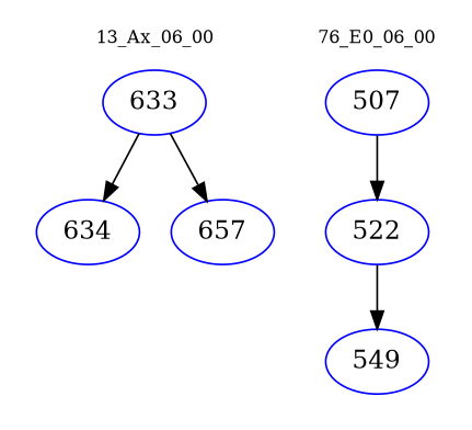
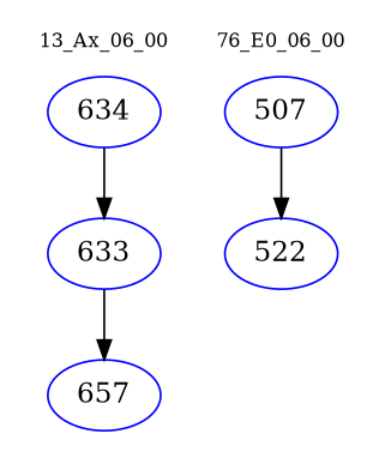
  digraph {
    node [color=blue]
    edge [color=black]
    n1 [label=633]
    n2 [label=634]
    n3 [label=657]
    n4 [label=522]
    n5 [label=507]
-   n6 [label=549]
    subgraph cluster_1 {
      color=white
      fontsize=10
      label="13_Ax_06_00"
      n1
      n2
      n3
    }
    subgraph cluster_2 {
      color=white
      fontsize=10
      label="76_E0_06_00"
      n4
      n5
-     n6
    }
-   n1 -> n2
+   n2 -> n1
    n1 -> n3
-   n4 -> n6
    n5 -> n4
  }
